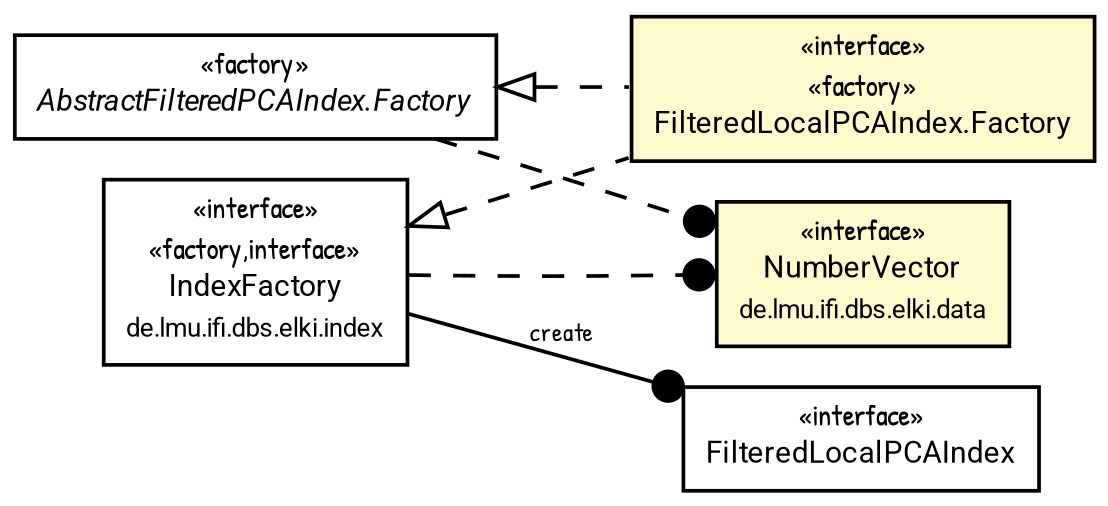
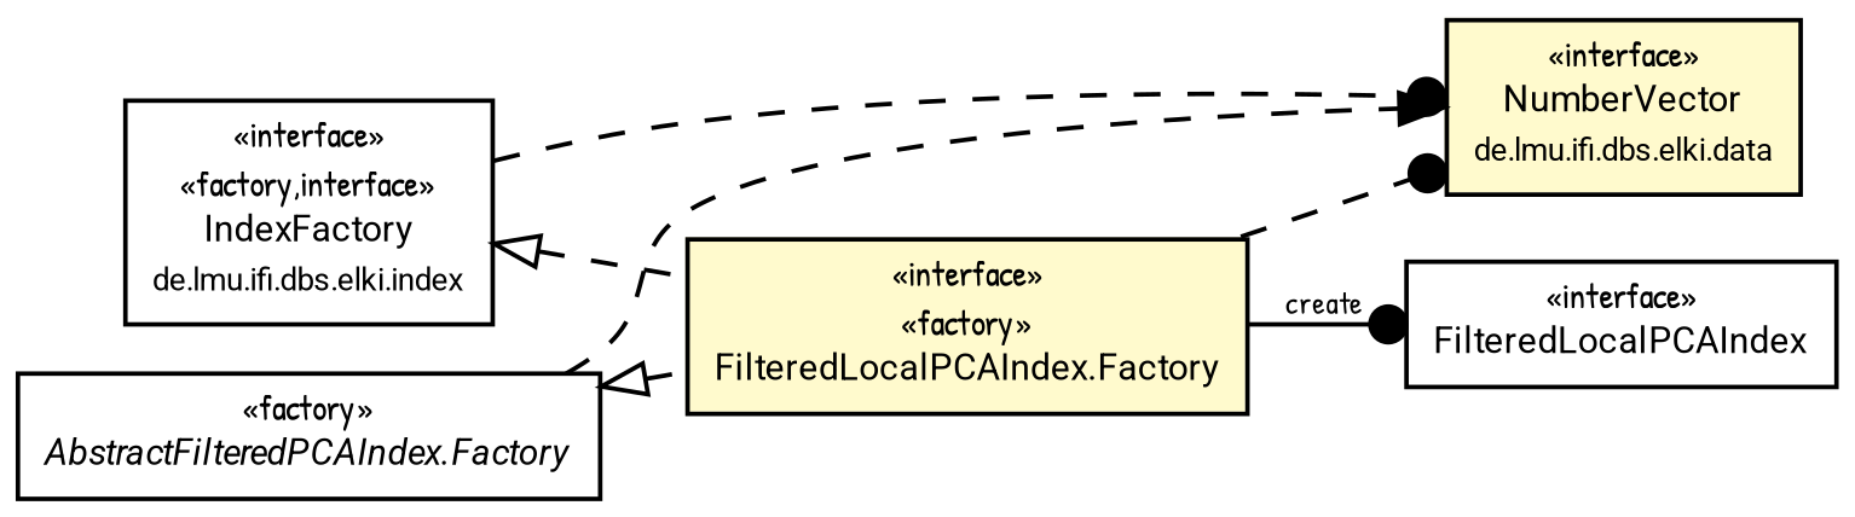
  digraph {
    fontname="Patrick Hand"
    nodesep=0.15
    rankdir=LR
    ranksep=0.25
    node [fontcolor=black fontname="Patrick Hand" fontsize=8 margin=0 shape=plaintext]
    edge [arrowhead=dot color=black fontname="Patrick Hand" fontsize=7 labelfontname=Roboto labelfontsize=7 style=dashed weight=0]
    n1 [height=0 label=<<table title="de.lmu.ifi.dbs.elki.index.preprocessed.localpca.AbstractFilteredPCAIndex.Factory" border="0" cellborder="1" cellspacing="0" cellpadding="2" href="AbstractFilteredPCAIndex.Factory.html" target="_parent"> 		<tr><td><table border="0" cellspacing="0" cellpadding="1"> 		<tr><td align="center" balign="center"> &#171;factory&#187; </td></tr> 		<tr><td align="center" balign="center"> <font face="Roboto"><i>AbstractFilteredPCAIndex.Factory</i></font> </td></tr> 		</table></td></tr> 		</table>> width=0]
    n2 [height=0 label=<<table title="de.lmu.ifi.dbs.elki.data.NumberVector" border="0" cellborder="1" cellspacing="0" cellpadding="2" bgcolor="LemonChiffon" href="../../../data/NumberVector.html" target="_parent"> 		<tr><td><table border="0" cellspacing="0" cellpadding="1"> 		<tr><td align="center" balign="center"> &#171;interface&#187; </td></tr> 		<tr><td align="center" balign="center"> <font face="Roboto">NumberVector</font> </td></tr> 		<tr><td align="center" balign="center"> <font face="Roboto" point-size="7.0">de.lmu.ifi.dbs.elki.data</font> </td></tr> 		</table></td></tr> 		</table>> width=0]
    n3 [height=0 label=<<table title="de.lmu.ifi.dbs.elki.index.preprocessed.localpca.FilteredLocalPCAIndex.Factory" border="0" cellborder="1" cellspacing="0" cellpadding="2" bgcolor="lemonChiffon" href="FilteredLocalPCAIndex.Factory.html" target="_parent"> 		<tr><td><table border="0" cellspacing="0" cellpadding="1"> 		<tr><td align="center" balign="center"> &#171;interface&#187; </td></tr> 		<tr><td align="center" balign="center"> &#171;factory&#187; </td></tr> 		<tr><td align="center" balign="center"> <font face="Roboto">FilteredLocalPCAIndex.Factory</font> </td></tr> 		</table></td></tr> 		</table>> width=0]
    n4 [height=0 label=<<table title="de.lmu.ifi.dbs.elki.index.preprocessed.localpca.FilteredLocalPCAIndex" border="0" cellborder="1" cellspacing="0" cellpadding="2" href="FilteredLocalPCAIndex.html" target="_parent"> 		<tr><td><table border="0" cellspacing="0" cellpadding="1"> 		<tr><td align="center" balign="center"> &#171;interface&#187; </td></tr> 		<tr><td align="center" balign="center"> <font face="Roboto">FilteredLocalPCAIndex</font> </td></tr> 		</table></td></tr> 		</table>> width=0]
    n5 [height=0 label=<<table title="de.lmu.ifi.dbs.elki.index.IndexFactory" border="0" cellborder="1" cellspacing="0" cellpadding="2" href="../../IndexFactory.html" target="_parent"> 		<tr><td><table border="0" cellspacing="0" cellpadding="1"> 		<tr><td align="center" balign="center"> &#171;interface&#187; </td></tr> 		<tr><td align="center" balign="center"> &#171;factory,interface&#187; </td></tr> 		<tr><td align="center" balign="center"> <font face="Roboto">IndexFactory</font> </td></tr> 		<tr><td align="center" balign="center"> <font face="Roboto" point-size="7.0">de.lmu.ifi.dbs.elki.index</font> </td></tr> 		</table></td></tr> 		</table>> width=0]
-   n1 -> n2
+   n1 -> n2 [arrowhead=normal]
    n1 -> n3 [arrowtail=empty dir=back weight=9 arrowhead=""]
-   n5 -> n4 [label=create weight=1 style=""]
+   n3 -> n2
+   n3 -> n4 [label=create weight=1 style=""]
    n5 -> n2
    n5 -> n3 [arrowtail=empty dir=back weight=9 arrowhead=""]
  }
